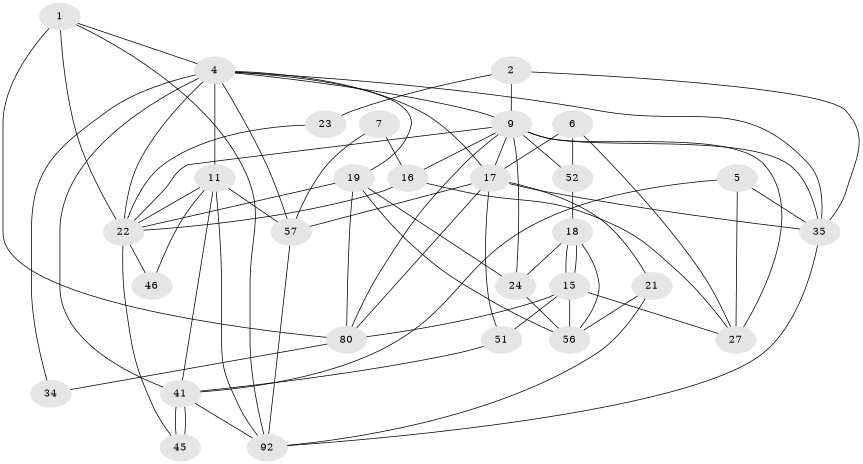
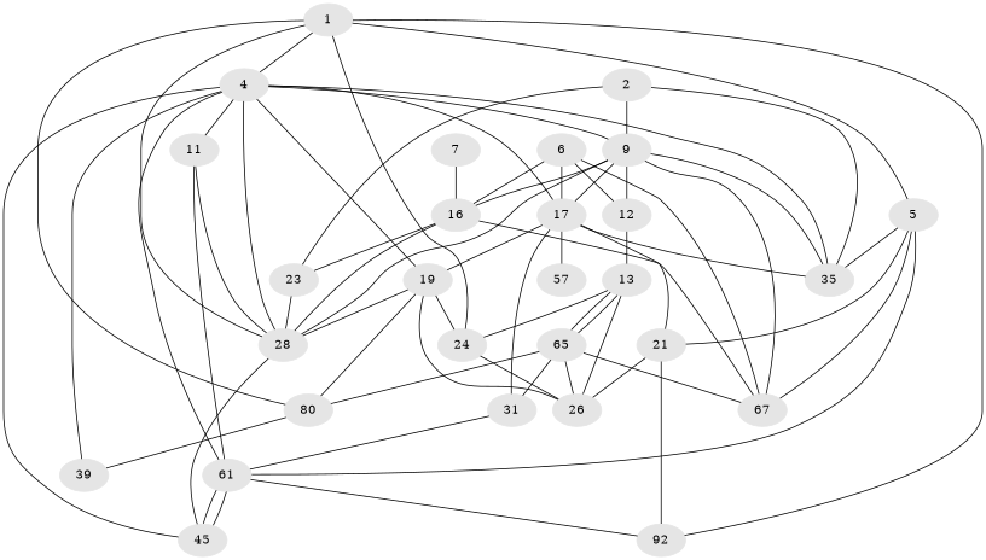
  graph {
    node [color=gray90 style=filled]
    1 [super="+8"]
    4 [super="+55"]
    5 [super="+49"]
    n4 [label=80 super="+22"]
    24 [super="+51"]
-   28 [super="+29" label=22]
+   28 [super="+29"]
    n7 [label=92 super="+50"]
    9 [super="+39"]
    n9 [label=35 super="+44"]
-   41 [super="+52"]
+   41 [super="+52" label=61]
    11 [super="+48"]
    17 [super="+40"]
    19 [super="+30"]
-   34
+   34 [label=39]
    45
    21 [super="+32"]
-   27 [super="+53"]
-   26 [super="+43" label=56]
-   46
+   27 [super="+53" label=67]
+   26 [super="+43"]
    2 [super="+14"]
    23 [super="+47"]
    16 [super="+18"]
-   12 [label=52]
+   12
    n24 [label=57]
-   31 [super="+54" label=51]
+   31 [super="+54"]
    6 [super="+38"]
-   13 [super="+33" label=18]
+   13 [super="+33"]
    7
-   15 [super="+25"]
+   15 [super="+25" label=65]
    1 -- 4
+   1 -- 5
    1 -- n4
-   9 -- 24
+   1 -- 24
    1 -- 28
    1 -- n7
    4 -- 28
    4 -- 9
    4 -- n9
    4 -- 41
    4 -- 11 [weight=2]
    4 -- 17
    4 -- 19
    4 -- 34
-   4 -- n24
+   4 -- 45
    5 -- n9
    5 -- 41
+   5 -- 21
    5 -- 27 [weight=2]
    n4 -- 34
    24 -- 26
    28 -- 45
-   28 -- 46
-   9 -- n4
    9 -- 28
    9 -- n9 [weight=2]
    9 -- 17
    9 -- 27
    9 -- 16
    9 -- 12
-   n9 -- n7
    41 -- n7
    41 -- 45
    41 -- 45
    11 -- 28
-   11 -- n7
    11 -- 41
-   11 -- 46
-   11 -- n24
-   17 -- n4
+   17 -- 19
    17 -- n9
    17 -- 21
    17 -- n24
    17 -- 31
    19 -- n4
    19 -- 24
    19 -- 28
    19 -- 26
    21 -- n7
    21 -- 26
    2 -- 9
    2 -- n9
    2 -- 23
    23 -- 28
    16 -- 28
    16 -- 27
+   16 -- 23 [weight=2]
    12 -- 13
-   n24 -- n7
    31 -- 41
    6 -- 17
    6 -- 27
+   6 -- 16
    6 -- 12
    13 -- 24
    13 -- 26
    13 -- 15 [weight=2]
    13 -- 15
    7 -- 16
-   7 -- n24
    15 -- n4
    15 -- 27
    15 -- 26
    15 -- 31 [weight=2]
  }
